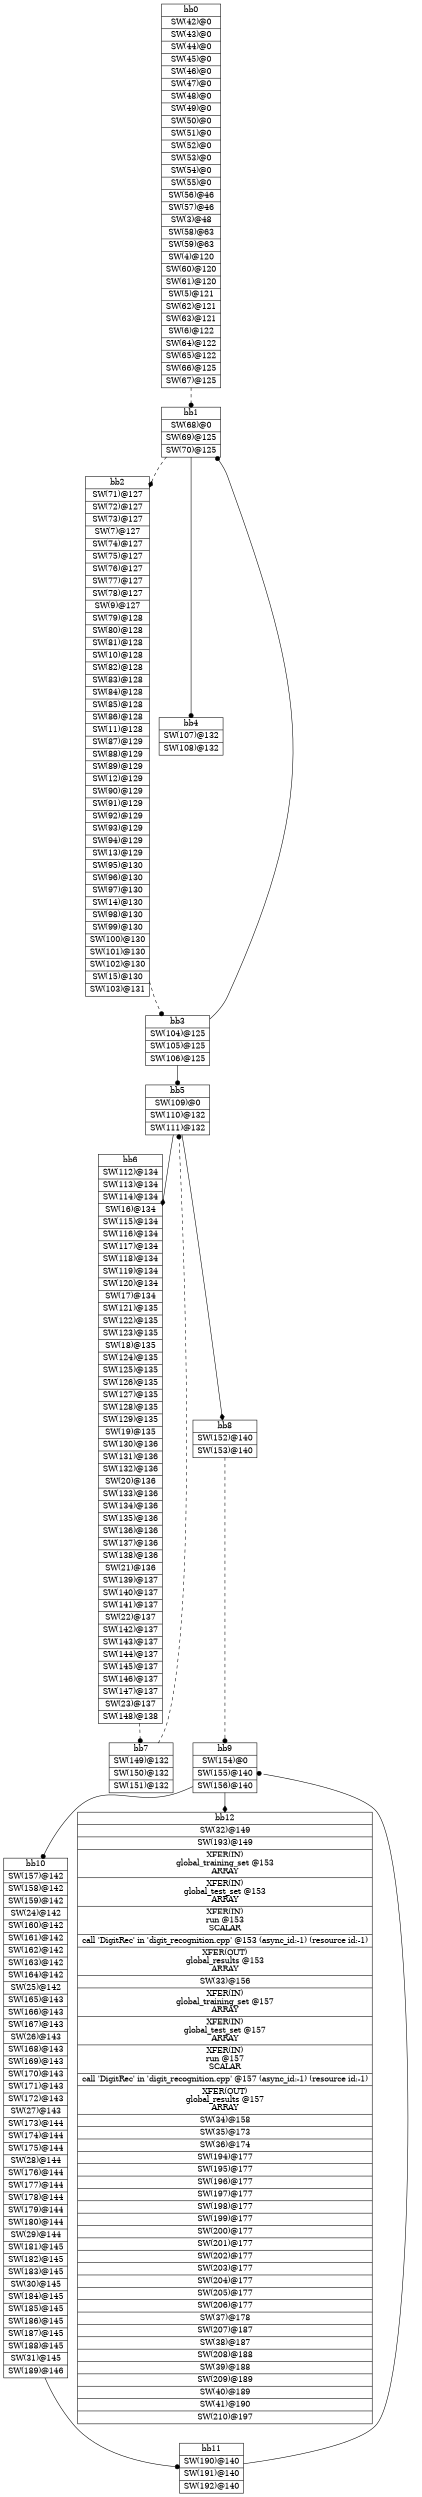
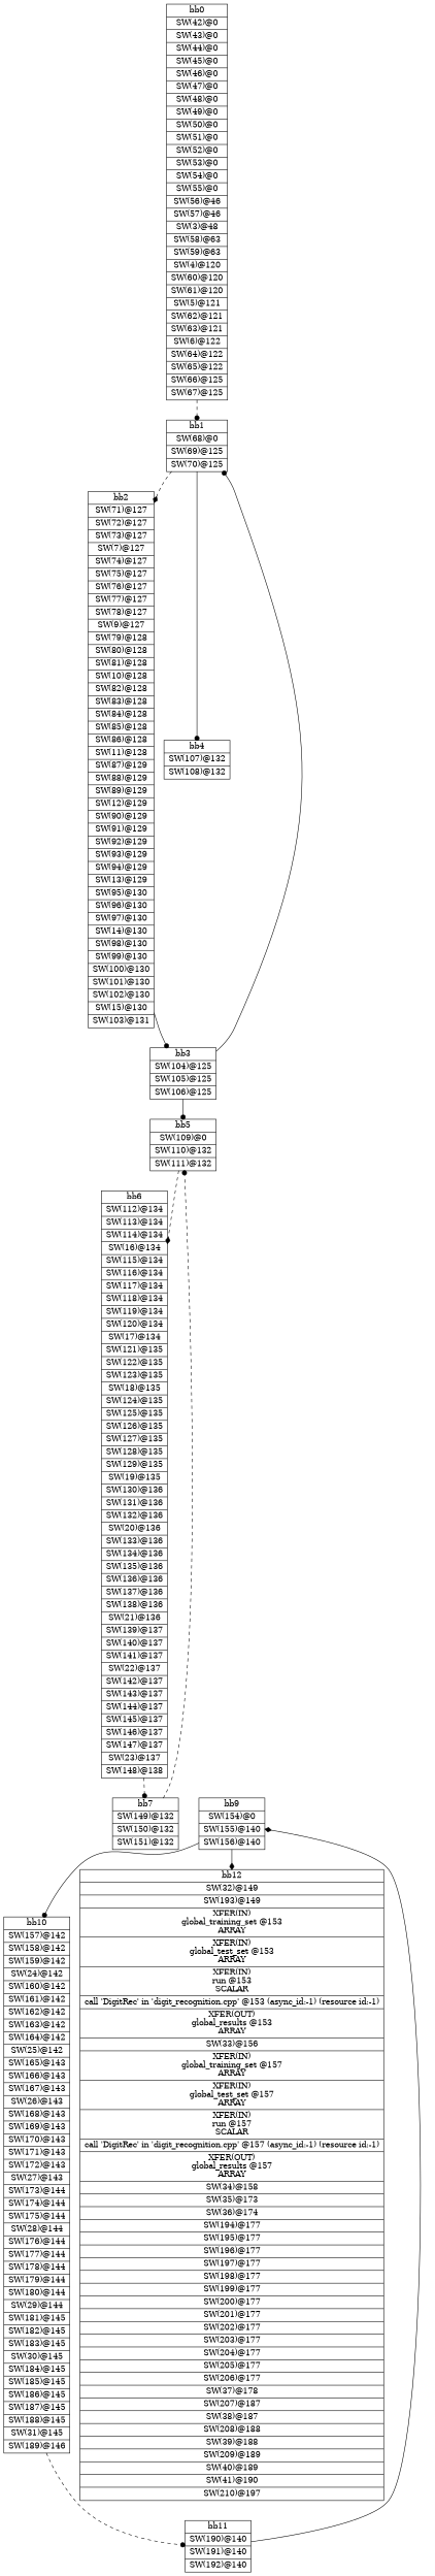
  digraph {
    node [shape=record]
    edge [arrowhead=dot style=solid]
    n1 [label="{bb0|<x0x3ad8720>SW(42)@0\n|<x0x3ad8b10>SW(43)@0\n|<x0x3ad8bd0>SW(44)@0\n|<x0x3ad9310>SW(45)@0\n|<x0x3ad94b0>SW(46)@0\n|<x0x3ad9650>SW(47)@0\n|<x0x3ad9780>SW(48)@0\n|<x0x3ad9900>SW(49)@0\n|<x0x3ad9aa0>SW(50)@0\n|<x0x3ad9bd0>SW(51)@0\n|<x0x3ad9d50>SW(52)@0\n|<x0x3ad9ef0>SW(53)@0\n|<x0x3ada020>SW(54)@0\n|<x0x3ada130>SW(55)@0\n|<x0x3ada260>SW(56)@46\n|<x0x3ada4d0>SW(57)@46\n|<x0x302d610>SW(3)@48\n|<x0x3ada660>SW(58)@63\n|<x0x3ada7e0>SW(59)@63\n|<x0x302d890>SW(4)@120\n|<x0x3ada9b0>SW(60)@120\n|<x0x3adabf0>SW(61)@120\n|<x0x302da90>SW(5)@121\n|<x0x3adad80>SW(62)@121\n|<x0x3adaf00>SW(63)@121\n|<x0x302dc00>SW(6)@122\n|<x0x3adb0d0>SW(64)@122\n|<x0x3add670>SW(65)@122\n|<x0x3add760>SW(66)@125\n|<x0x3add910>SW(67)@125\n}"]
    n2 [label="{bb1|<x0x3addc40>SW(68)@0\n|<x0x3addd70>SW(69)@125\n|<x0x3addf10>SW(70)@125\n}"]
    n3 [label="{bb2|<x0x3ade2c0>SW(71)@127\n|<x0x3ade420>SW(72)@127\n|<x0x3ade5c0>SW(73)@127\n|<x0x302dec0>SW(7)@127\n|<x0x3adb410>SW(74)@127\n|<x0x3adb580>SW(75)@127\n|<x0x3adb7b0>SW(76)@127\n|<x0x3adb920>SW(77)@127\n|<x0x3adbba0>SW(78)@127\n|<x0x302e280>SW(9)@127\n|<x0x3adbd70>SW(79)@128\n|<x0x3adbf90>SW(80)@128\n|<x0x3adc130>SW(81)@128\n|<x0x302e460>SW(10)@128\n|<x0x3adc300>SW(82)@128\n|<x0x3adc530>SW(83)@128\n|<x0x3adc6a0>SW(84)@128\n|<x0x3adc8d0>SW(85)@128\n|<x0x3adcab0>SW(86)@128\n|<x0x3acf900>SW(11)@128\n|<x0x3adcd00>SW(87)@129\n|<x0x3adcea0>SW(88)@129\n|<x0x3add020>SW(89)@129\n|<x0x3acfae0>SW(12)@129\n|<x0x3add2a0>SW(90)@129\n|<x0x3ae0bb0>SW(91)@129\n|<x0x3ae0d50>SW(92)@129\n|<x0x3ae0ef0>SW(93)@129\n|<x0x3ae1090>SW(94)@129\n|<x0x3acfd40>SW(13)@129\n|<x0x3ae1260>SW(95)@130\n|<x0x3ae1400>SW(96)@130\n|<x0x3ae15a0>SW(97)@130\n|<x0x3acff20>SW(14)@130\n|<x0x3ae1820>SW(98)@130\n|<x0x3ae1990>SW(99)@130\n|<x0x3ae1b30>SW(100)@130\n|<x0x3ae1cd0>SW(101)@130\n|<x0x3ae2190>SW(102)@130\n|<x0x3ad0170>SW(15)@130\n|<x0x3ae2330>SW(103)@131\n}"]
    n4 [label="{bb4|<x0x3ae2d30>SW(107)@132\n|<x0x3ae2df0>SW(108)@132\n}"]
    n5 [label="{bb3|<x0x3ae25c0>SW(104)@125\n|<x0x3ae27f0>SW(105)@125\n|<x0x3ae2950>SW(106)@125\n}"]
    n6 [label="{bb5|<x0x3ae30e0>SW(109)@0\n|<x0x3ae3280>SW(110)@132\n|<x0x3adeb40>SW(111)@132\n}"]
    n7 [label="{bb6|<x0x3adeed0>SW(112)@134\n|<x0x3adf070>SW(113)@134\n|<x0x3adf2b0>SW(114)@134\n|<x0x3ad0620>SW(16)@134\n|<x0x3adf480>SW(115)@134\n|<x0x3adf6c0>SW(116)@134\n|<x0x3adf830>SW(117)@134\n|<x0x3adf9d0>SW(118)@134\n|<x0x3adfb70>SW(119)@134\n|<x0x3adfd10>SW(120)@134\n|<x0x3ad0790>SW(17)@134\n|<x0x3adfee0>SW(121)@135\n|<x0x3ae0080>SW(122)@135\n|<x0x3ae0220>SW(123)@135\n|<x0x3ad09e0>SW(18)@135\n|<x0x3ae04a0>SW(124)@135\n|<x0x3ae0640>SW(125)@135\n|<x0x3ae07c0>SW(126)@135\n|<x0x3ae09f0>SW(127)@135\n|<x0x3ae5920>SW(128)@135\n|<x0x3ae5b00>SW(129)@135\n|<x0x3ad0b10>SW(19)@135\n|<x0x3ae5cb0>SW(130)@136\n|<x0x3ae5e50>SW(131)@136\n|<x0x3ae5ff0>SW(132)@136\n|<x0x3ad0c60>SW(20)@136\n|<x0x3ae61c0>SW(133)@136\n|<x0x3ae6360>SW(134)@136\n|<x0x3ae6450>SW(135)@136\n|<x0x3ae6540>SW(136)@136\n|<x0x3ae66e0>SW(137)@136\n|<x0x3ae6880>SW(138)@136\n|<x0x3ad0df0>SW(21)@136\n|<x0x3ae3710>SW(139)@137\n|<x0x3ae3870>SW(140)@137\n|<x0x3ae3ac0>SW(141)@137\n|<x0x3ad0f40>SW(22)@137\n|<x0x3ae3c70>SW(142)@137\n|<x0x3ae3eb0>SW(143)@137\n|<x0x3ae4050>SW(144)@137\n|<x0x3ae4270>SW(145)@137\n|<x0x3ae4410>SW(146)@137\n|<x0x3ae4590>SW(147)@137\n|<x0x3ad1190>SW(23)@137\n|<x0x3ae4760>SW(148)@138\n}"]
-   n8 [label="{bb8|<x0x3ae2be0>SW(152)@140\n|<x0x3ae5420>SW(153)@140\n}"]
    n9 [label="{bb7|<x0x3ae4a50>SW(149)@132\n|<x0x3ae4bf0>SW(150)@132\n|<x0x3ae4d90>SW(151)@132\n}"]
    n10 [label="{bb9|<x0x3ae9130>SW(154)@0\n|<x0x3ae9240>SW(155)@140\n|<x0x3ae93e0>SW(156)@140\n}"]
    n11 [label="{bb10|<x0x3ae96d0>SW(157)@142\n|<x0x3ae9870>SW(158)@142\n|<x0x3ae9a10>SW(159)@142\n|<x0x3ad1560>SW(24)@142\n|<x0x3ae9c90>SW(160)@142\n|<x0x3ae9e00>SW(161)@142\n|<x0x3ae9fa0>SW(162)@142\n|<x0x3aea140>SW(163)@142\n|<x0x3aea600>SW(164)@142\n|<x0x3ad3f00>SW(25)@142\n|<x0x3aea7d0>SW(165)@143\n|<x0x3aea950>SW(166)@143\n|<x0x3aeaac0>SW(167)@143\n|<x0x3ad4040>SW(26)@143\n|<x0x3aeac90>SW(168)@143\n|<x0x3aeae30>SW(169)@143\n|<x0x3aeafd0>SW(170)@143\n|<x0x3aeb170>SW(171)@143\n|<x0x3aeb230>SW(172)@143\n|<x0x3ad4270>SW(27)@143\n|<x0x3aeb400>SW(173)@144\n|<x0x3aeb640>SW(174)@144\n|<x0x3aeb810>SW(175)@144\n|<x0x3ad4350>SW(28)@144\n|<x0x3ae6f90>SW(176)@144\n|<x0x3ae71c0>SW(177)@144\n|<x0x3ae7360>SW(178)@144\n|<x0x3ae7580>SW(179)@144\n|<x0x3ae8b30>SW(180)@144\n|<x0x3ad4620>SW(29)@144\n|<x0x3ae8ce0>SW(181)@145\n|<x0x3ae7680>SW(182)@145\n|<x0x3ae77e0>SW(183)@145\n|<x0x3ad46c0>SW(30)@145\n|<x0x3ae7990>SW(184)@145\n|<x0x3ae7b30>SW(185)@145\n|<x0x3ae7cd0>SW(186)@145\n|<x0x3ae7e70>SW(187)@145\n|<x0x3ae8010>SW(188)@145\n|<x0x3ad49d0>SW(31)@145\n|<x0x3ae8280>SW(189)@146\n}"]
    n12 [label="{bb12|<x0x3ad4bd0>SW(32)@149\n|<x0x3aee1d0>SW(193)@149\n|<x0x3aed1a0>XFER(IN)\nglobal_training_set @153\nARRAY\n|<x0x3aed240>XFER(IN)\nglobal_test_set @153\nARRAY\n|<x0x3aef7b0>XFER(IN)\nrun @153\nSCALAR\n|<x0x3029e80>call 'DigitRec' in 'digit_recognition.cpp' @153 (async_id:-1) (resource id:-1)\n|<x0x3aef690>XFER(OUT)\nglobal_results @153\nARRAY\n|<x0x3ad1e10>SW(33)@156\n|<x0x3aef8d0>XFER(IN)\nglobal_training_set @157\nARRAY\n|<x0x3aef9f0>XFER(IN)\nglobal_test_set @157\nARRAY\n|<x0x3aefc30>XFER(IN)\nrun @157\nSCALAR\n|<x0x302ba00>call 'DigitRec' in 'digit_recognition.cpp' @157 (async_id:-1) (resource id:-1)\n|<x0x3aefb10>XFER(OUT)\nglobal_results @157\nARRAY\n|<x0x3ad2490>SW(34)@158\n|<x0x3ad26d0>SW(35)@173\n|<x0x3ad27e0>SW(36)@174\n|<x0x3aee490>SW(194)@177\n|<x0x3aee630>SW(195)@177\n|<x0x3aee7d0>SW(196)@177\n|<x0x3aee970>SW(197)@177\n|<x0x3aeeb10>SW(198)@177\n|<x0x3aeebd0>SW(199)@177\n|<x0x3aeed70>SW(200)@177\n|<x0x3aeefe0>SW(201)@177\n|<x0x3aef180>SW(202)@177\n|<x0x3aebe50>SW(203)@177\n|<x0x3aec0c0>SW(204)@177\n|<x0x3aec260>SW(205)@177\n|<x0x3aec480>SW(206)@177\n|<x0x3ad2e90>SW(37)@178\n|<x0x3aeda50>SW(207)@187\n|<x0x3ad3060>SW(38)@187\n|<x0x3aedca0>SW(208)@188\n|<x0x3ad3320>SW(39)@188\n|<x0x3aec5a0>SW(209)@189\n|<x0x3ad3470>SW(40)@189\n|<x0x3ad3620>SW(41)@190\n|<x0x3aec780>SW(210)@197\n}"]
    n13 [label="{bb11|<x0x3ae8540>SW(190)@140\n|<x0x3ae86e0>SW(191)@140\n|<x0x3ae8950>SW(192)@140\n}"]
    n1 -> n2 [style=dashed]
    n2 -> n3 [arrowhead=diamond style=dashed]
    n2 -> n4
-   n3 -> n5 [style=dashed]
+   n3 -> n5
    n5 -> n2
    n5 -> n6
-   n6 -> n7 [arrowhead=diamond]
-   n6 -> n8 [arrowhead=diamond]
+   n6 -> n7 [arrowhead=diamond style=dashed]
    n7 -> n9 [style=dashed]
-   n8 -> n10 [style=dashed]
    n9 -> n6 [style=dashed]
    n10 -> n11
    n10 -> n12 [arrowhead=diamond]
-   n11 -> n13
-   n13 -> n10
+   n11 -> n13 [style=dashed]
+   n13 -> n10 [arrowhead=diamond]
  }
